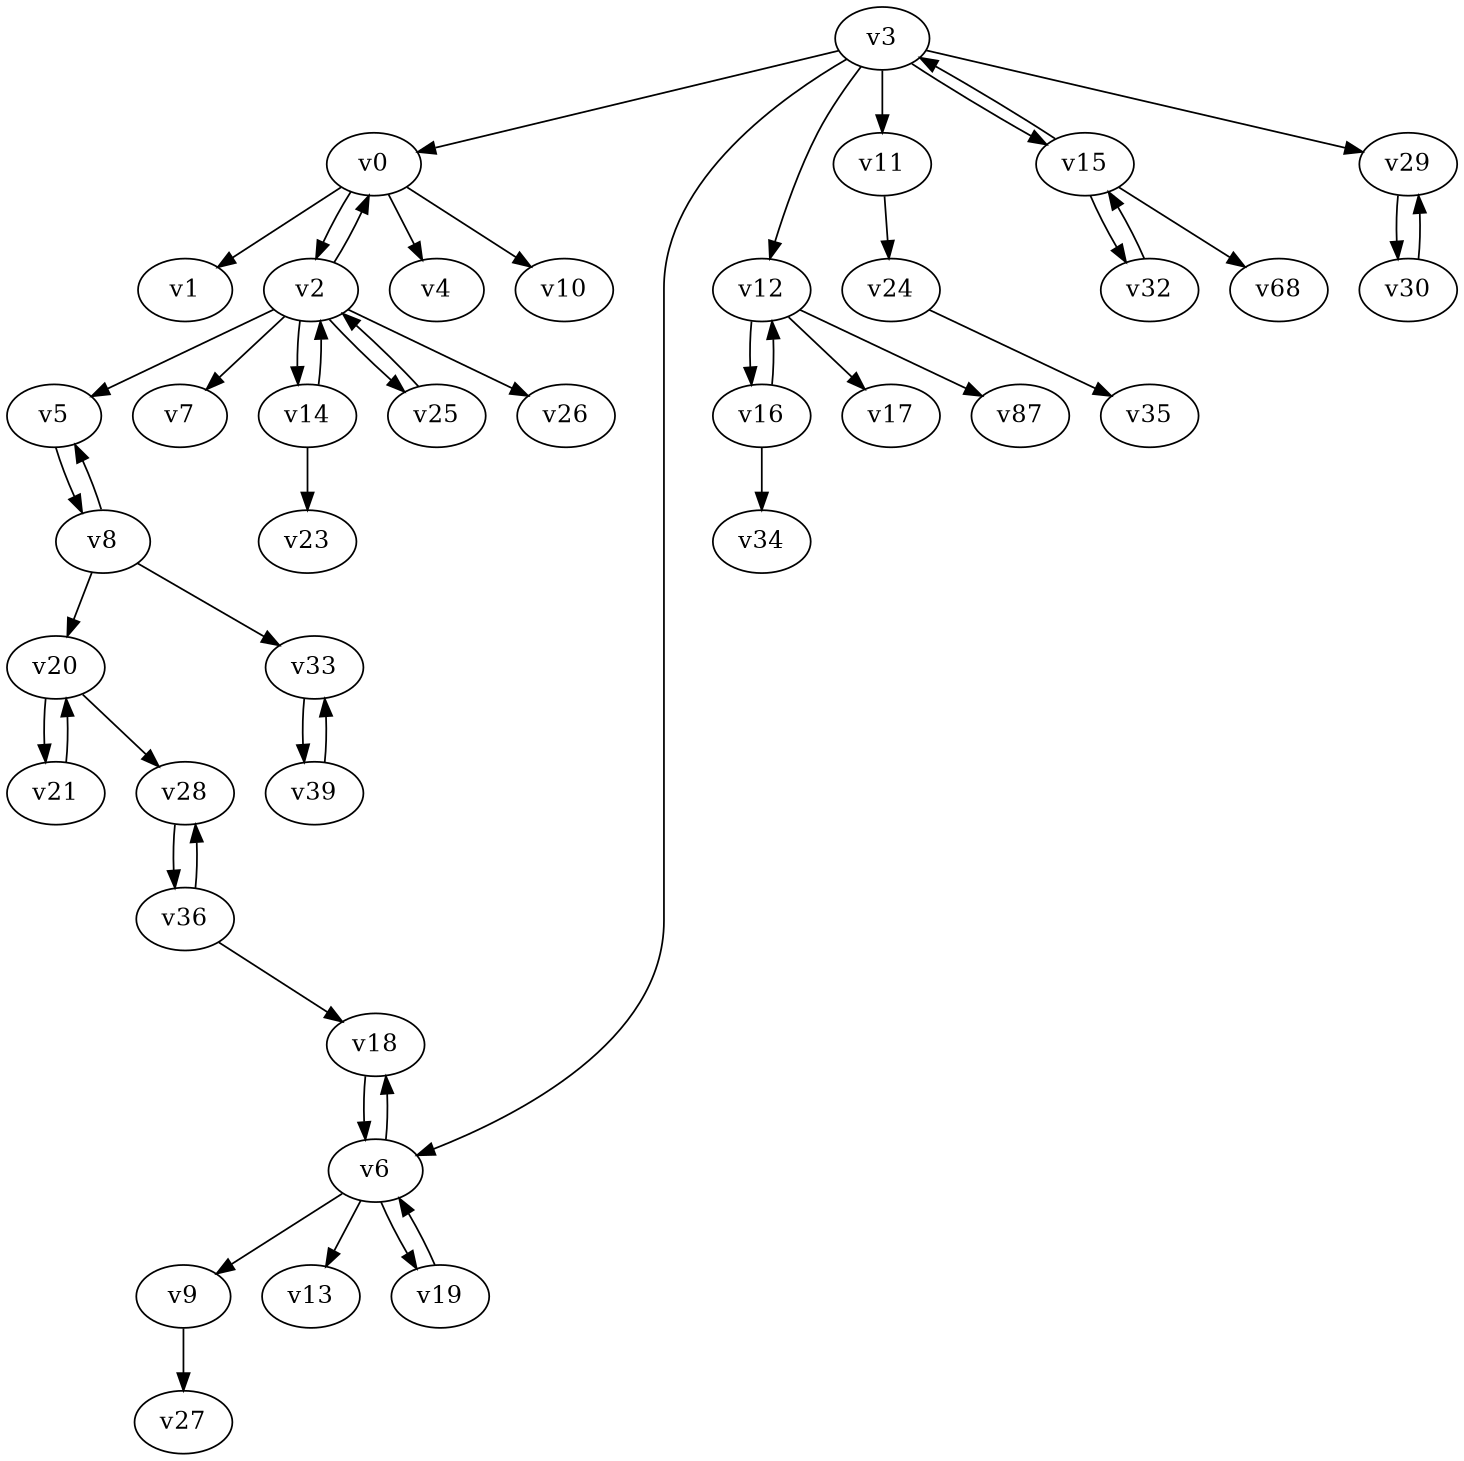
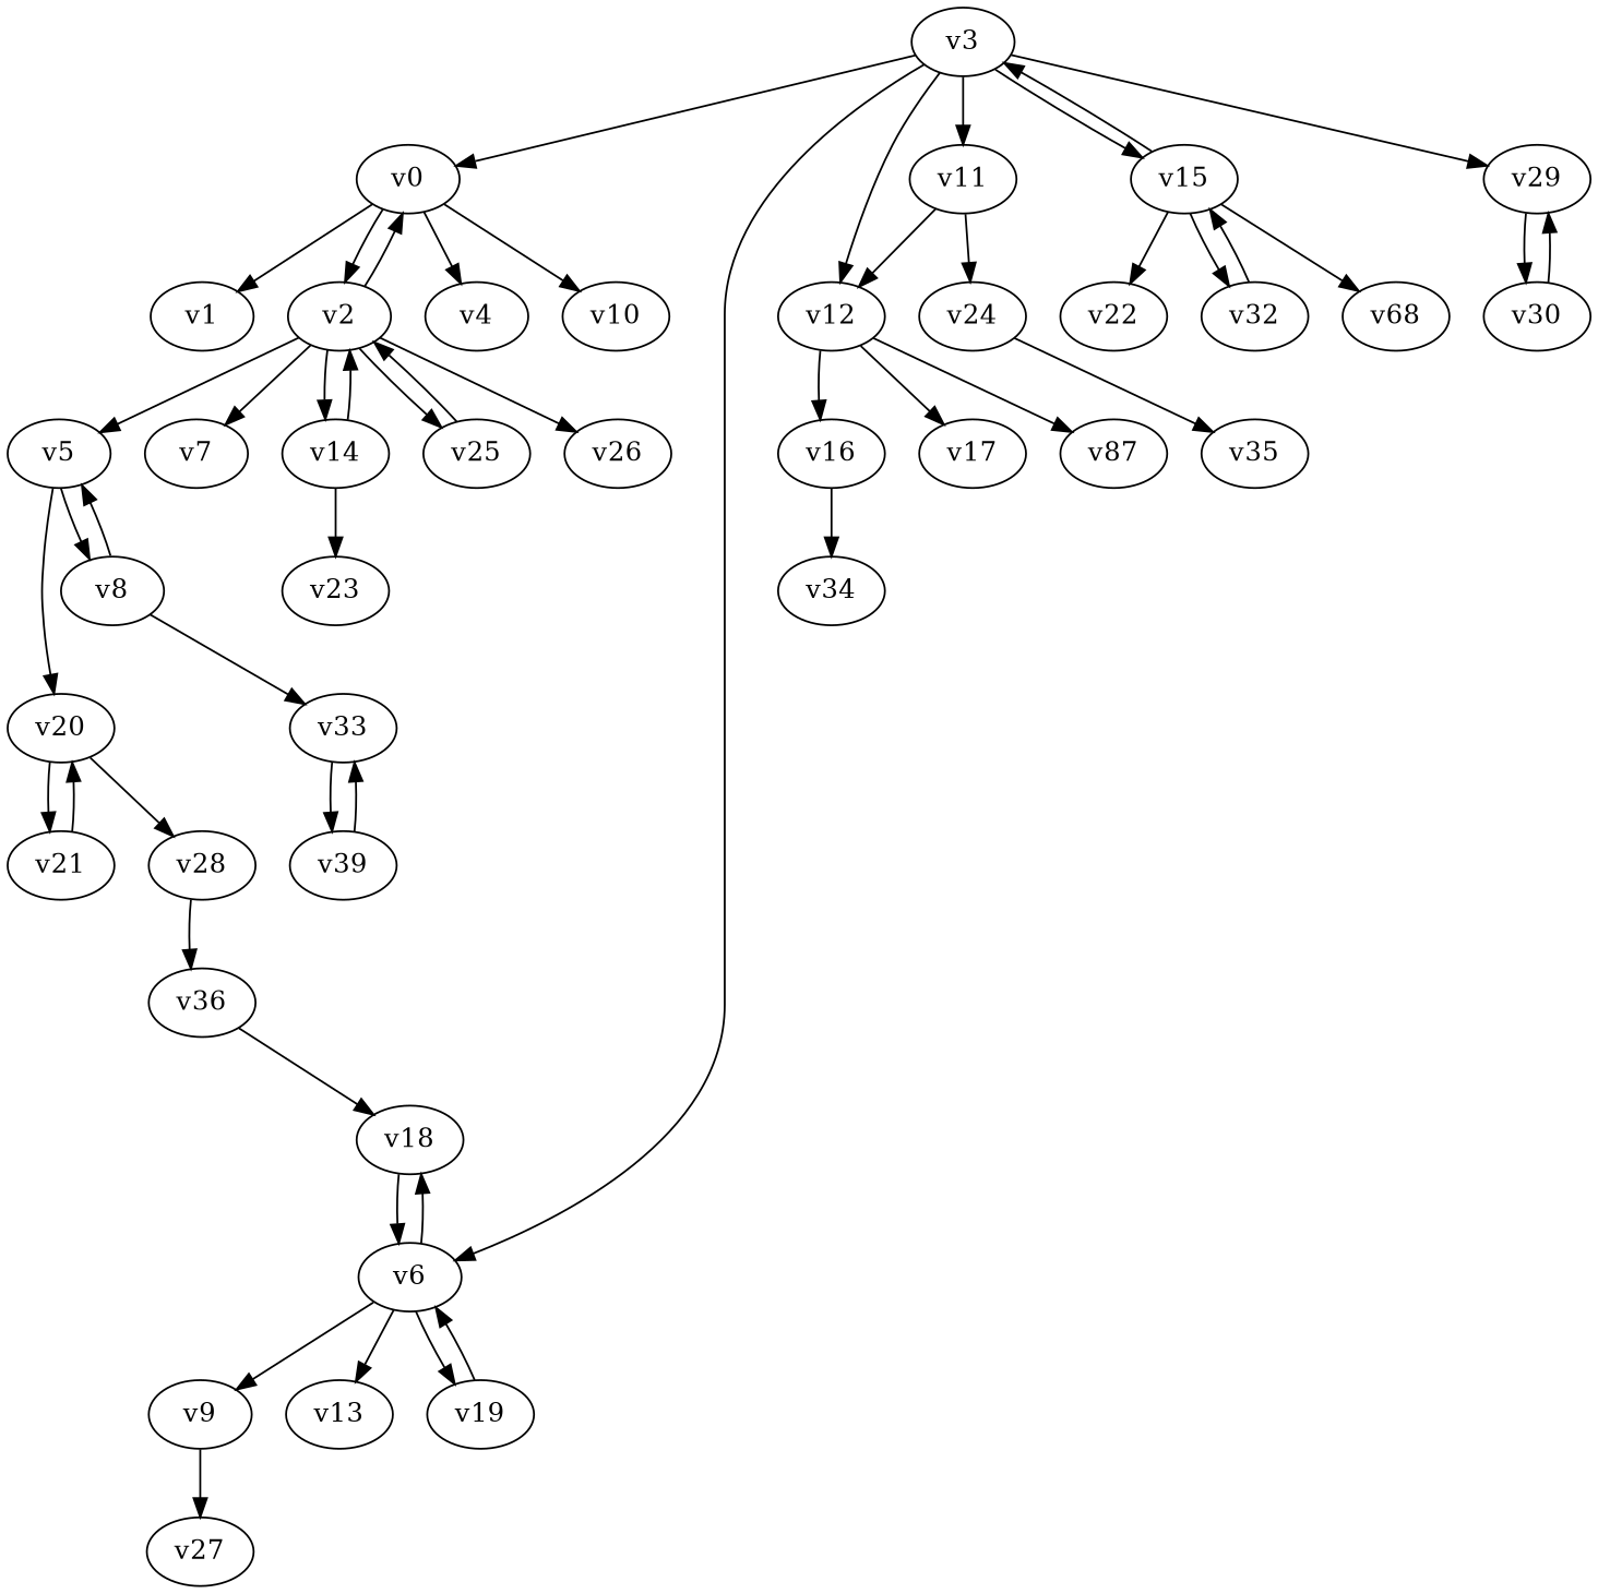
  digraph {
    node [player=0 weight=3]
    v0 [weight=9]
    v1 [player=1 weight=0]
    v2 [weight=15]
    v4 [weight=12]
    v10 [weight=11]
    v5 [player=1 weight=13]
    v7 [player=1]
    v14 [weight=6]
    v25 [player=1 weight=14]
    v26 [weight=10]
    v3 [player=1]
    v6 [weight=9]
    v11 [player=1 weight=1]
    v12 [weight=12]
    v15 [player=1 weight=0]
    v29 [player=1 weight=8]
    v8 [weight=13]
    v20 [weight=-1]
    v23 [player=1 weight=16]
    v9 [player=1 weight=10]
    v13 [player=1 weight=16]
    v18 [weight=-1]
    v19 [player=1 weight=-1]
    v24 [weight=4]
    v16 [weight=-1]
    v17 [player=1 weight=7]
    n27 [label=v87 player=1 weight=7]
+   v22 [weight=0]
    v32 [weight=2]
    n30 [label=v68 weight=4]
    v30
    v33 [player=1 weight=15]
    v21 [player=1 weight=6]
    v28 [weight=8]
    v27 [player=1]
    v39 [player=1 weight=16]
    v35 [player=1 weight=6]
    v34 [weight=5]
    v36 [weight=9]
    v0 -> v1
    v0 -> v2
    v0 -> v4
    v0 -> v10
    v2 -> v0
    v2 -> v5
    v2 -> v7
    v2 -> v14
    v2 -> v25
    v2 -> v26
    v5 -> v8
-   v8 -> v20
+   v5 -> v20
    v14 -> v2
    v14 -> v23
    v25 -> v2
    v3 -> v0
    v3 -> v6
    v3 -> v11
    v3 -> v12
    v3 -> v15
    v3 -> v29
    v6 -> v9
    v6 -> v13
    v6 -> v18
    v6 -> v19
    v11 -> v24
    v12 -> v16
    v12 -> v17
    v12 -> n27
    v15 -> v3
+   v15 -> v22
    v15 -> v32
    v15 -> n30
    v29 -> v30
    v8 -> v5
    v8 -> v33
    v20 -> v21
    v20 -> v28
    v9 -> v27
    v18 -> v6
    v19 -> v6
    v24 -> v35
-   v16 -> v12
+   v11 -> v12
    v16 -> v34
    v32 -> v15
    v30 -> v29
    v33 -> v39
    v21 -> v20
    v28 -> v36
    v39 -> v33
    v36 -> v18
-   v36 -> v28
  }
